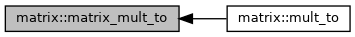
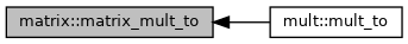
  digraph {
    rankdir=LR
    node [color=black fontname=Helvetica fontsize=10 shape=record style=filled]
    n1 [fillcolor=grey75 fontcolor=black height=0.2 label="matrix::matrix_mult_to" width=0.4]
-   n2 [fillcolor=white height=0.2 label="matrix::mult_to" width=0.4]
+   n2 [fillcolor=white height=0.2 label="mult::mult_to" width=0.4]
    n1 -> n2 [color=black dir=back fontname=Helvetica fontsize=10 labelfontname=Helvetica labelfontsize=10 style=solid]
  }
